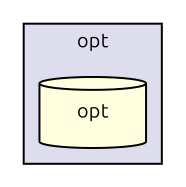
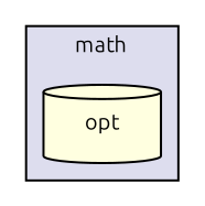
  digraph {
    compound=true
    fontname=Ubuntu
    n1 [fillcolor=lightyellow fontname=Ubuntu fontsize=10 label=opt pencolor=black shape=cylinder style=filled]
    subgraph cluster_1 {
      bgcolor="#ddddee"
      fontsize=10
-     label=opt
+     label=math
      pencolor=black
      n1
    }
  }
